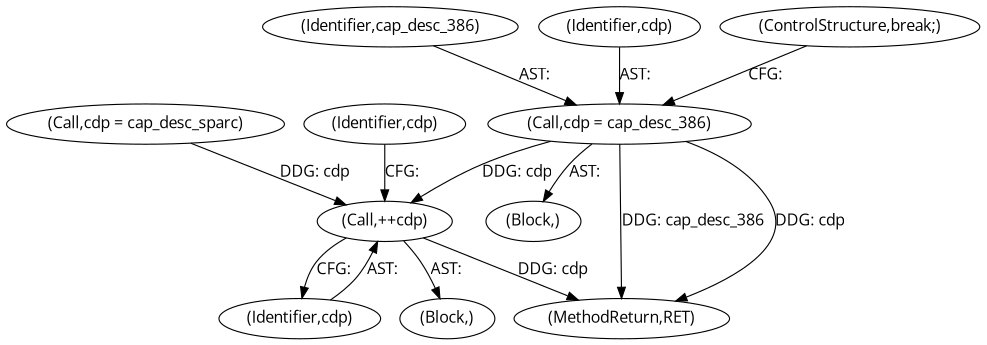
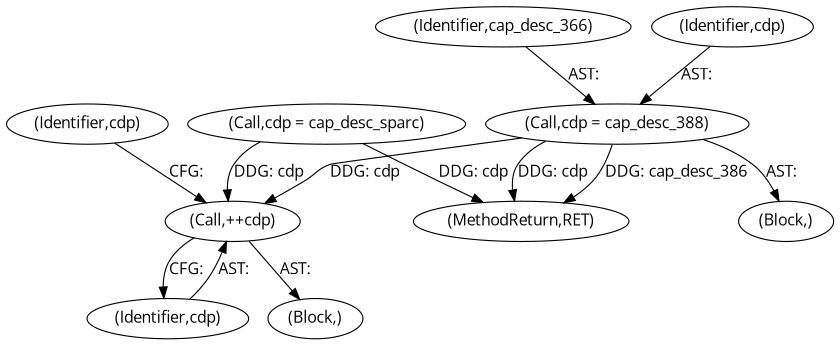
  digraph {
    fontname="Open Sans"
    node [fontname="Open Sans"]
    edge [fontname="Open Sans"]
-   n1 [label="(Call,cdp = cap_desc_386)"]
+   n1 [label="(Call,cdp = cap_desc_388)"]
    n2 [label="(Call,++cdp)"]
    n3 [label="(Block,)"]
    n4 [label="(MethodReturn,RET)"]
    n5 [label="(Identifier,cdp)"]
    n6 [label="(Block,)"]
-   n7 [label="(Identifier,cap_desc_386)"]
+   n7 [label="(Identifier,cap_desc_366)"]
    n8 [label="(Call,cdp = cap_desc_sparc)"]
    n9 [label="(Identifier,cdp)"]
    n10 [label="(Identifier,cdp)"]
-   n11 [label="(ControlStructure,break;)"]
    n1 -> n2 [label="DDG: cdp"]
    n1 -> n3 [label="AST: "]
    n1 -> n4 [label="DDG: cap_desc_386"]
    n1 -> n4 [label="DDG: cdp"]
-   n2 -> n4 [label="DDG: cdp"]
+   n8 -> n4 [label="DDG: cdp"]
    n2 -> n5 [label="CFG: "]
    n2 -> n6 [label="AST: "]
    n5 -> n2 [label="AST: "]
    n7 -> n1 [label="AST: "]
    n8 -> n2 [label="DDG: cdp"]
    n9 -> n1 [label="AST: "]
    n10 -> n2 [label="CFG: "]
-   n11 -> n1 [label="CFG: "]
  }
